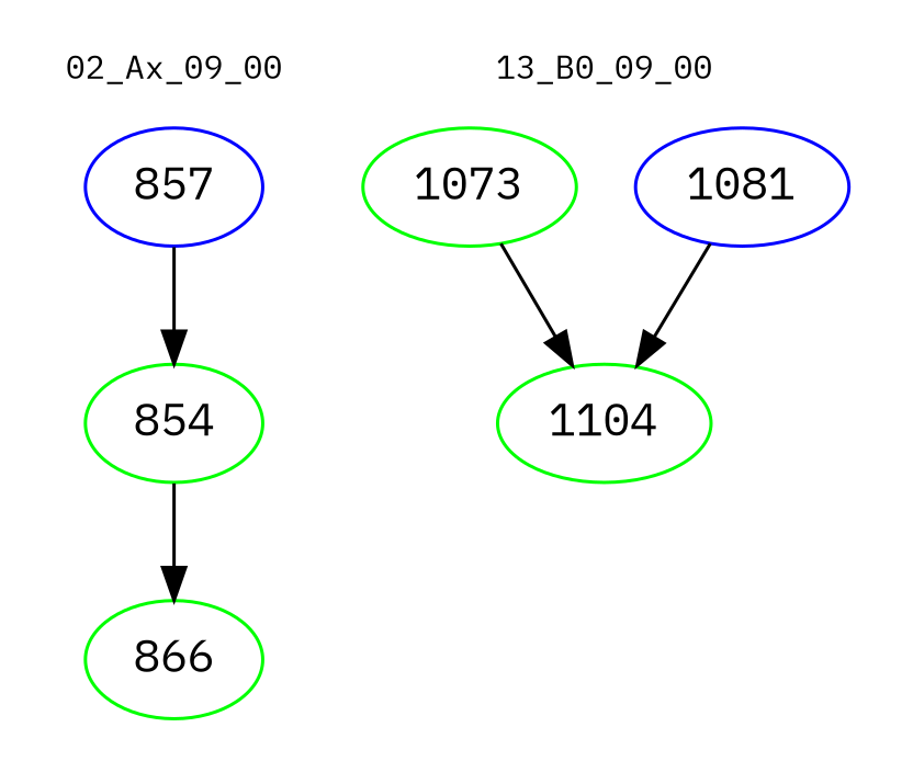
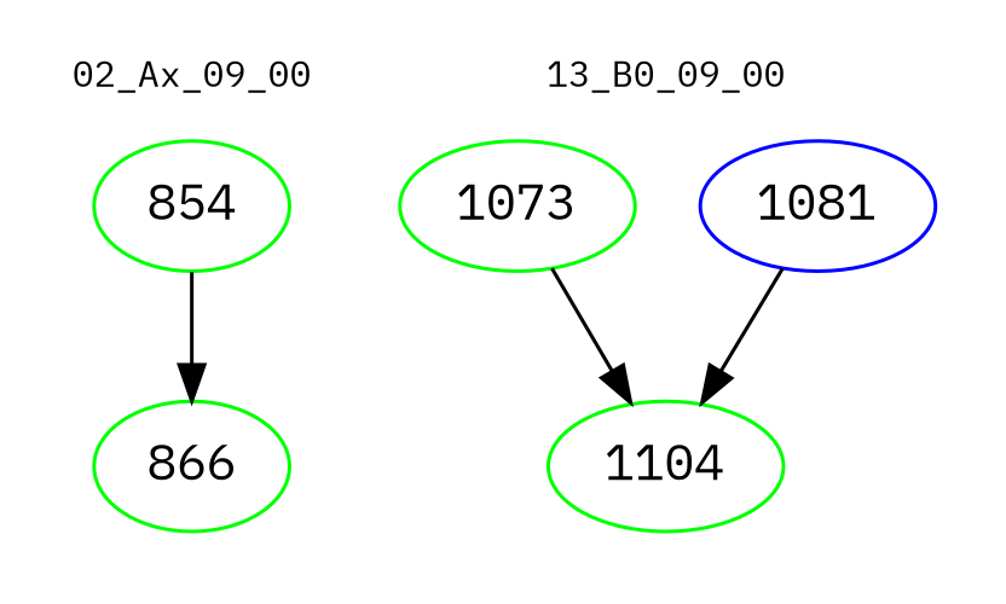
  digraph {
    fontname="IBM Plex Mono"
    node [color=green fontname="IBM Plex Mono"]
    edge [color=black fontname="IBM Plex Mono"]
-   n1 [color=blue label=857]
    n2 [label=854]
    n3 [label=866]
    n4 [color=blue label=1081]
    n5 [label=1073]
    n6 [label=1104]
    subgraph cluster_1 {
      color=white
      fontsize=10
      label="02_Ax_09_00"
-     n1
      n2
      n3
    }
    subgraph cluster_2 {
      color=white
      fontsize=10
      label="13_B0_09_00"
      n4
      n5
      n6
    }
-   n1 -> n2
    n2 -> n3
    n4 -> n6
    n5 -> n6
  }
